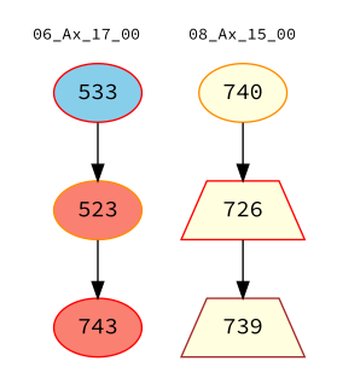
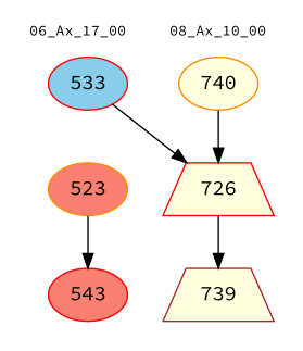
  digraph {
    fontname="Source Code Pro"
    node [color=red fillcolor=lightyellow fontname="Source Code Pro" shape=ellipse style=filled]
    edge [color=black fontname="Source Code Pro"]
    n1 [fillcolor=skyblue label=533]
    n2 [color=darkorange fillcolor=salmon label=523]
-   n3 [fillcolor=salmon label=743]
+   n3 [fillcolor=salmon label=543]
    n4 [color=darkorange label=740]
    n5 [label=726 shape=trapezium]
    n6 [color=brown label=739 shape=trapezium]
    subgraph cluster_1 {
      color=white
      fontsize=10
      label="06_Ax_17_00"
      n1
      n2
      n3
    }
    subgraph cluster_2 {
      color=white
      fontsize=10
-     label="08_Ax_15_00"
+     label="08_Ax_10_00"
      n4
      n5
      n6
    }
-   n1 -> n2
+   n1 -> n5
    n2 -> n3
    n4 -> n5
    n5 -> n6
  }
